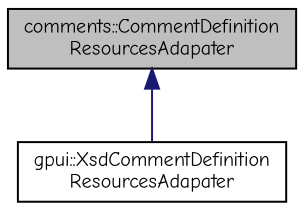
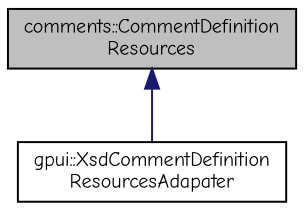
  digraph {
    fontname="Comic Neue"
    node [color=black fontname="Comic Neue" fontsize=10 shape=record style=filled]
-   n1 [fillcolor=grey75 fontcolor=black height=0.2 label="comments::CommentDefinition\lResourcesAdapater" width=0.4]
+   n1 [fillcolor=grey75 fontcolor=black height=0.2 label="comments::CommentDefinition\lResources" width=0.4]
    n2 [fillcolor=white height=0.2 label="gpui::XsdCommentDefinition\lResourcesAdapater" width=0.4]
    n1 -> n2 [color=midnightblue dir=back fontname="Comic Neue" fontsize=10 labelfontname=Helvetica labelfontsize=10 style=solid]
  }
